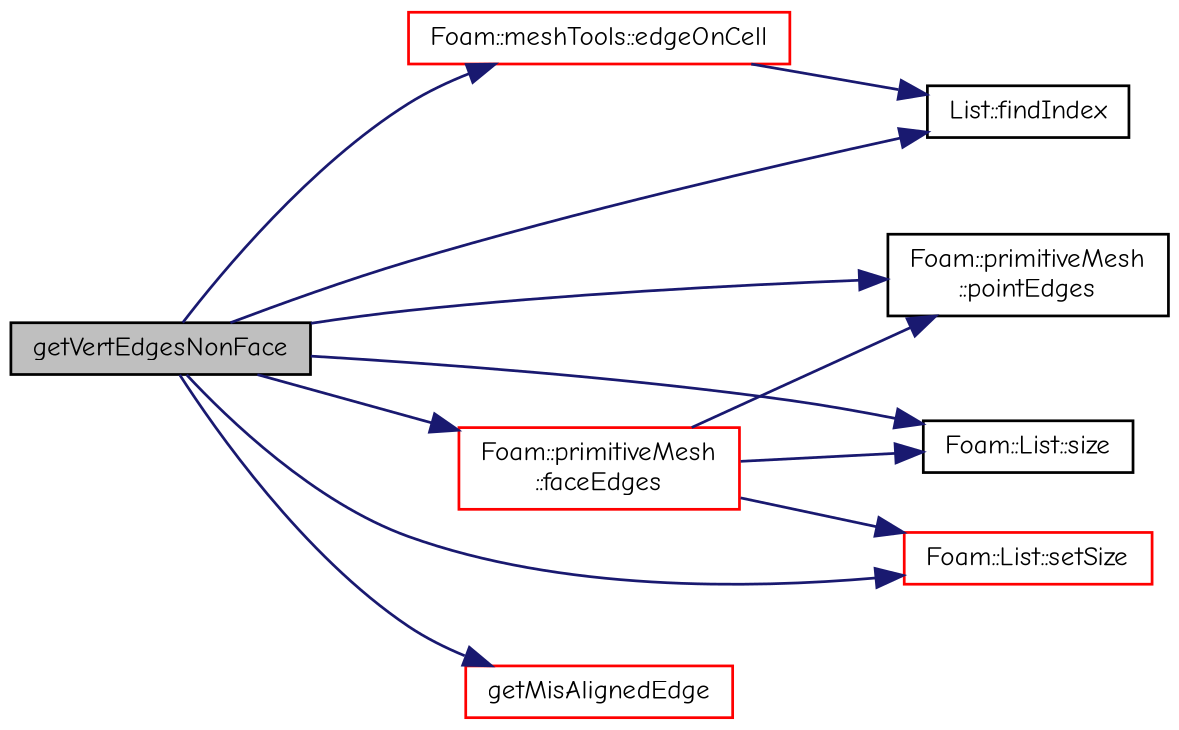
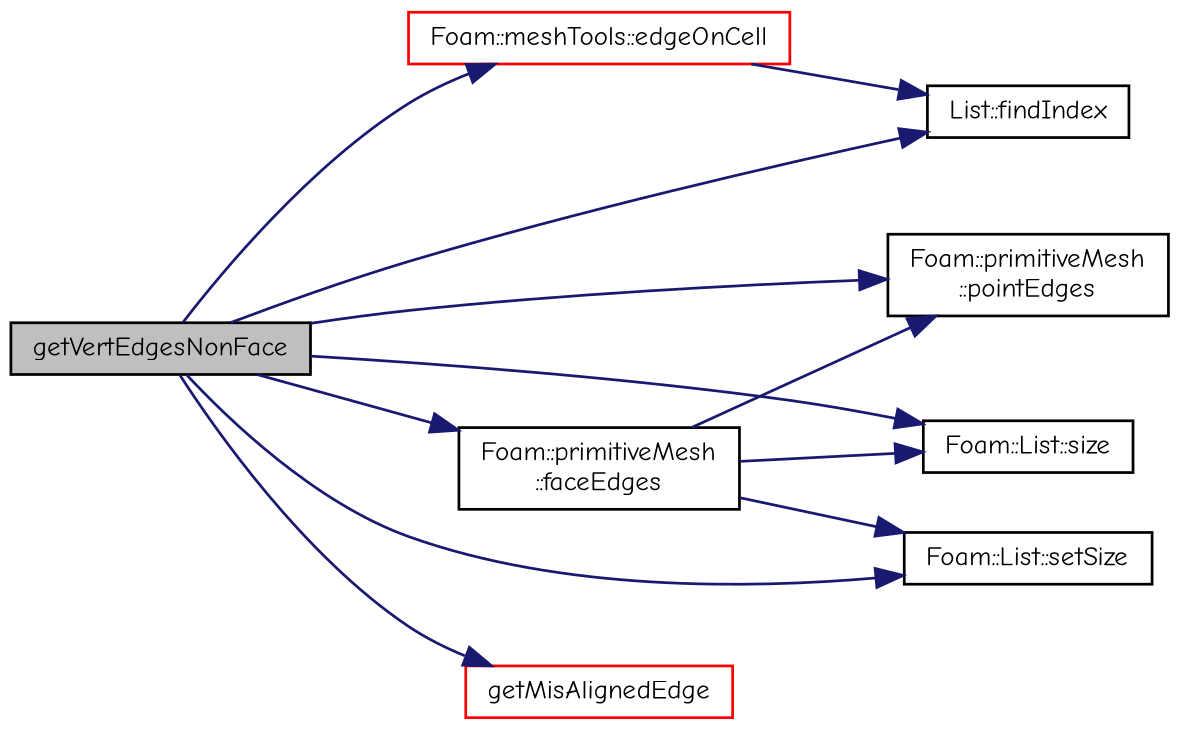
  digraph {
    fontname="Comic Neue"
    rankdir=LR
    node [color=black fontname="Comic Neue" fontsize=10 shape=record]
    edge [color=midnightblue fontname="Comic Neue" fontsize=10 labelfontname=FreeSans labelfontsize=10 style=solid]
    n1 [fillcolor=grey75 fontcolor=black height=0.2 label=getVertEdgesNonFace style=filled width=0.4]
    n2 [color=red height=0.2 label="Foam::meshTools::edgeOnCell" width=0.4]
    n3 [height=0.2 label="List::findIndex" width=0.4]
-   n4 [color=red height=0.2 label="Foam::primitiveMesh\l::faceEdges" width=0.4]
+   n4 [height=0.2 label="Foam::primitiveMesh\l::faceEdges" width=0.4]
    n5 [height=0.2 label="Foam::primitiveMesh\l::pointEdges" width=0.4]
    n6 [height=0.2 label="Foam::List::size" width=0.4]
-   n7 [color=red height=0.2 label="Foam::List::setSize" width=0.4]
+   n7 [height=0.2 label="Foam::List::setSize" width=0.4]
    n8 [color=red height=0.2 label=getMisAlignedEdge width=0.4]
    n1 -> n2
    n1 -> n3
    n1 -> n4
    n1 -> n5
    n1 -> n6
    n1 -> n7
    n1 -> n8
    n2 -> n3
    n4 -> n5
    n4 -> n6
    n4 -> n7
  }
